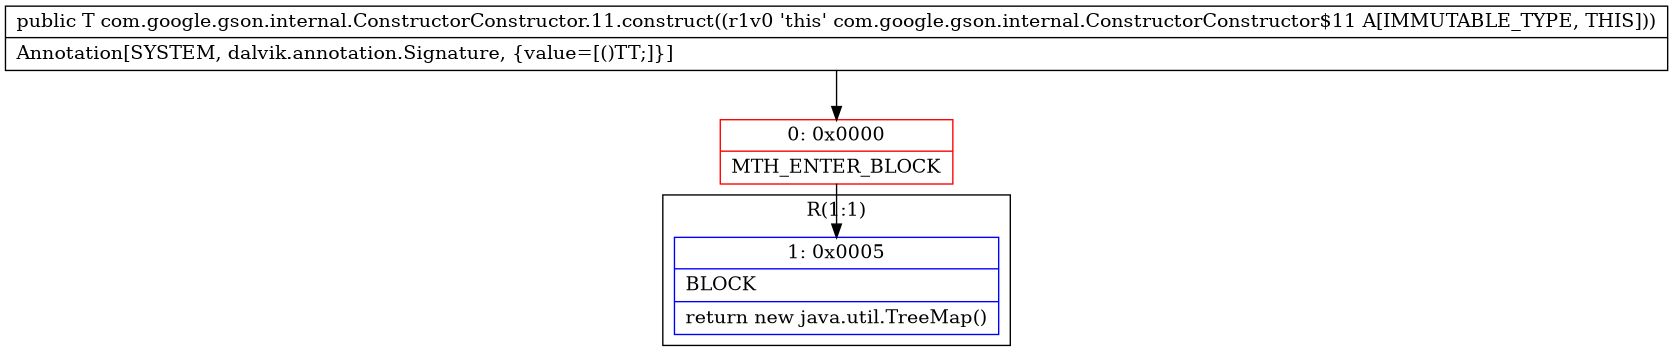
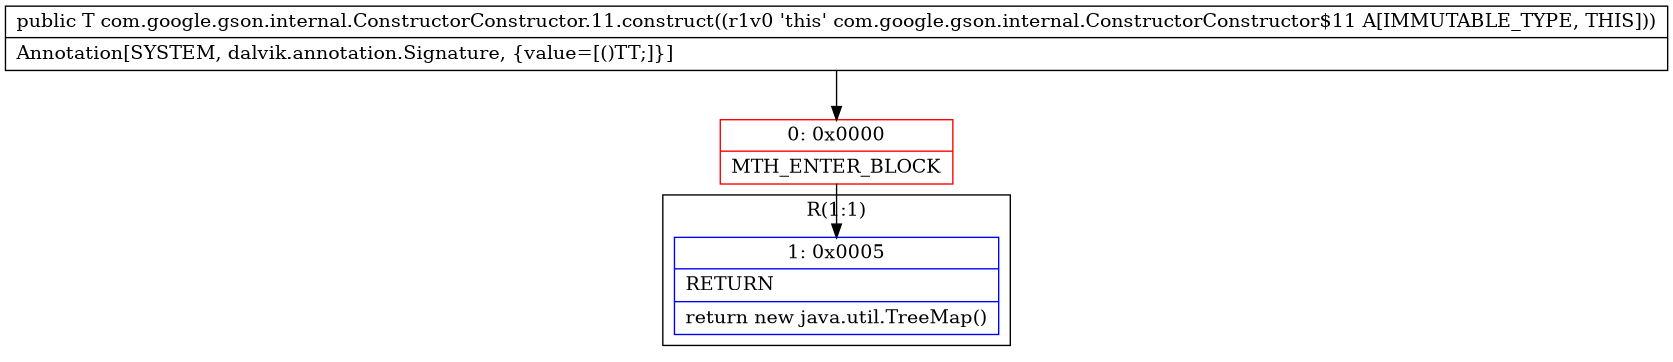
  digraph {
    node [shape=record]
-   n1 [color=blue label="{1\:\ 0x0005|BLOCK\l|return new java.util.TreeMap()\l}"]
+   n1 [color=blue label="{1\:\ 0x0005|RETURN\l|return new java.util.TreeMap()\l}"]
    n2 [color=red label="{0\:\ 0x0000|MTH_ENTER_BLOCK\l}"]
    n3 [label="{public T com.google.gson.internal.ConstructorConstructor.11.construct((r1v0 'this' com.google.gson.internal.ConstructorConstructor$11 A[IMMUTABLE_TYPE, THIS]))  | Annotation[SYSTEM, dalvik.annotation.Signature, \{value=[()TT;]\}]\l}"]
    subgraph cluster_1 {
      label="R(1:1)"
      n1
    }
    n2 -> n1
    n3 -> n2
  }
